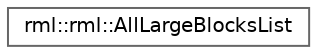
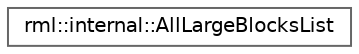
  digraph {
    rankdir=LR
-   n1 [color=grey40 fillcolor=white fontname=Helvetica fontsize=10 height=0.2 label="rml::rml::AllLargeBlocksList" shape=box style=filled width=0.4]
+   n1 [color=grey40 fillcolor=white fontname=Helvetica fontsize=10 height=0.2 label="rml::internal::AllLargeBlocksList" shape=box style=filled width=0.4]
  }
